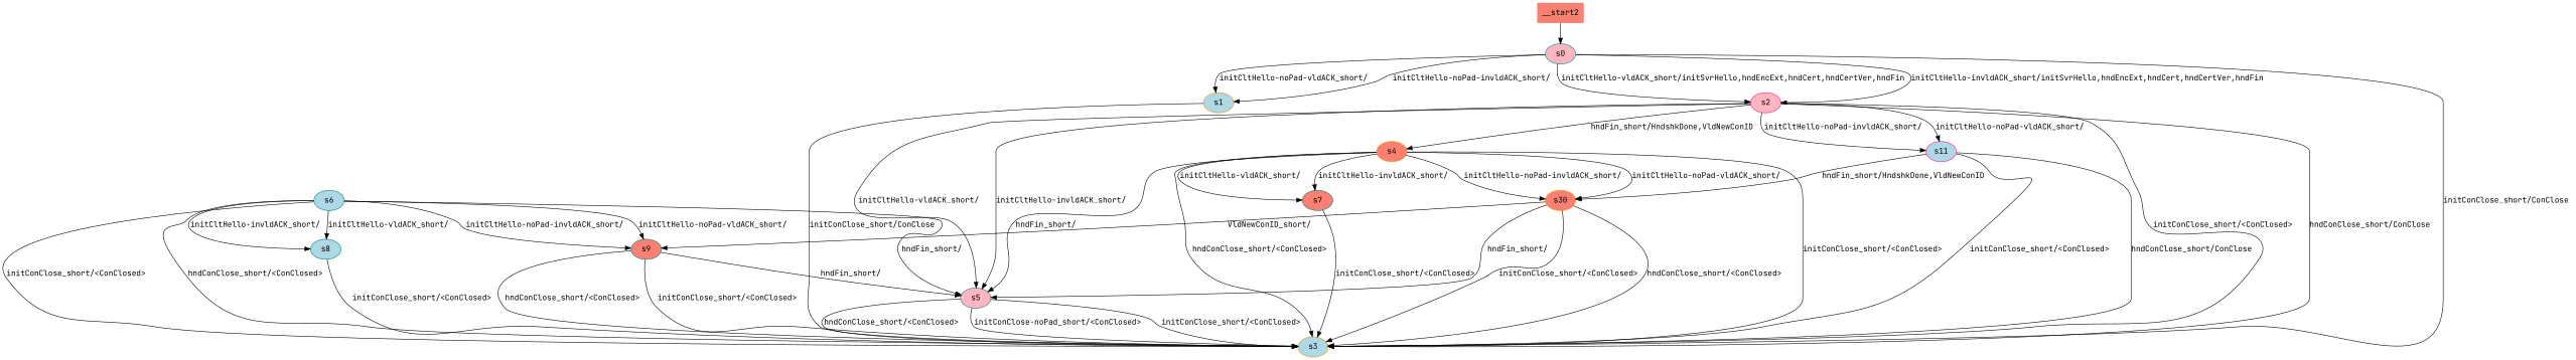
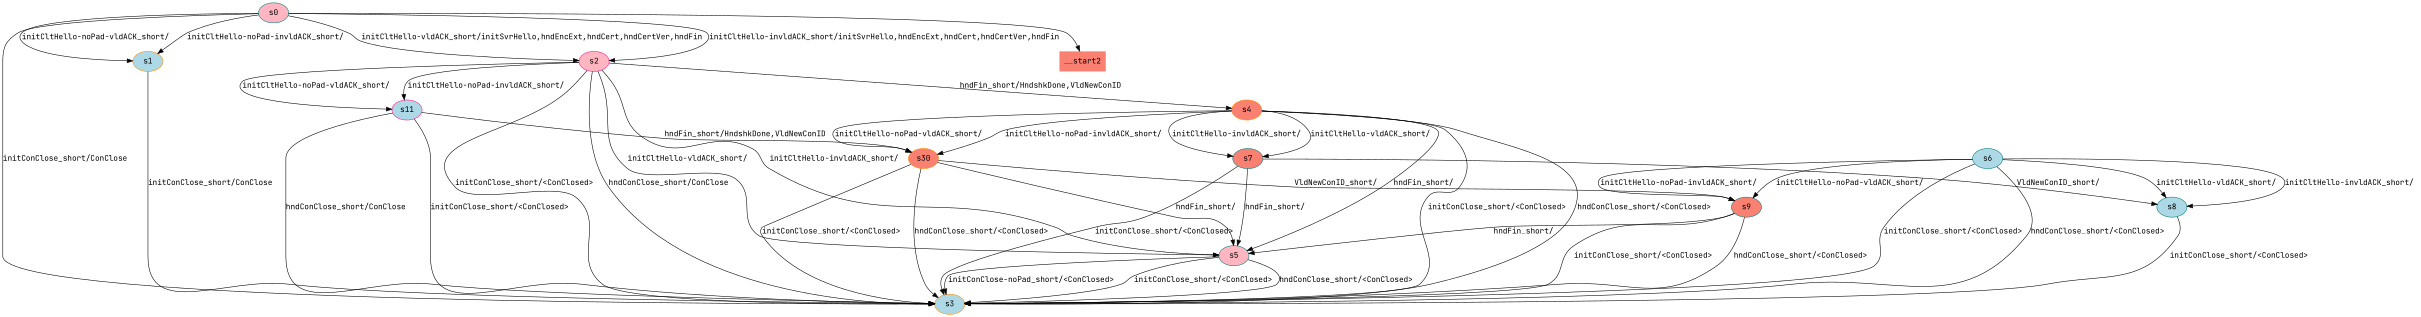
  digraph {
    fontname="JetBrains Mono"
    node [color=teal fillcolor=lightblue fontname="JetBrains Mono" style=filled]
    edge [fontname="JetBrains Mono"]
    n1 [fillcolor=lightpink label=s0]
    n2 [color=darkorange label=s1]
    n3 [color=deeppink fillcolor=lightpink label=s2]
    n4 [color=darkorange label=s3]
    n5 [color=darkorange fillcolor=salmon label=s4]
    n6 [fillcolor=lightpink label=s5]
    n7 [color=deeppink label=s11]
    n8 [fillcolor=salmon label=s7]
    n9 [color=darkorange fillcolor=salmon label=s30]
    n10 [label=s6]
    n11 [label=s8]
    n12 [fillcolor=salmon label=s9]
    n13 [color=deeppink fillcolor=salmon label=__start2 shape=none]
    n1 -> n2 [label="initCltHello-noPad-vldACK_short/ "]
    n1 -> n2 [label="initCltHello-noPad-invldACK_short/ "]
    n1 -> n3 [label="initCltHello-vldACK_short/initSvrHello,hndEncExt,hndCert,hndCertVer,hndFin "]
    n1 -> n3 [label="initCltHello-invldACK_short/initSvrHello,hndEncExt,hndCert,hndCertVer,hndFin "]
    n1 -> n4 [label="initConClose_short/ConClose "]
    n2 -> n4 [label="initConClose_short/ConClose "]
    n3 -> n4 [label="initConClose_short/<ConClosed> "]
    n3 -> n4 [label="hndConClose_short/ConClose "]
    n3 -> n5 [label="hndFin_short/HndshkDone,VldNewConID "]
    n3 -> n6 [label="initCltHello-vldACK_short/ "]
    n3 -> n6 [label="initCltHello-invldACK_short/ "]
    n3 -> n7 [label="initCltHello-noPad-vldACK_short/ "]
    n3 -> n7 [label="initCltHello-noPad-invldACK_short/ "]
    n5 -> n4 [label="initConClose_short/<ConClosed> "]
    n5 -> n4 [label="hndConClose_short/<ConClosed> "]
    n5 -> n6 [label="hndFin_short/ "]
    n5 -> n8 [label="initCltHello-vldACK_short/ "]
    n5 -> n8 [label="initCltHello-invldACK_short/ "]
    n5 -> n9 [label="initCltHello-noPad-vldACK_short/ "]
    n5 -> n9 [label="initCltHello-noPad-invldACK_short/ "]
    n6 -> n4 [label="initConClose_short/<ConClosed> "]
    n6 -> n4 [label="hndConClose_short/<ConClosed> "]
    n6 -> n4 [label="initConClose-noPad_short/<ConClosed> "]
    n7 -> n4 [label="initConClose_short/<ConClosed> "]
    n7 -> n4 [label="hndConClose_short/ConClose "]
    n7 -> n9 [label="hndFin_short/HndshkDone,VldNewConID "]
    n8 -> n4 [label="initConClose_short/<ConClosed> "]
+   n8 -> n11 [label="VldNewConID_short/ "]
    n9 -> n4 [label="initConClose_short/<ConClosed> "]
    n9 -> n4 [label="hndConClose_short/<ConClosed> "]
    n9 -> n6 [label="hndFin_short/ "]
    n9 -> n12 [label="VldNewConID_short/ "]
    n10 -> n4 [label="initConClose_short/<ConClosed> "]
    n10 -> n4 [label="hndConClose_short/<ConClosed> "]
-   n10 -> n6 [label="hndFin_short/ "]
+   n8 -> n6 [label="hndFin_short/ "]
    n10 -> n11 [label="initCltHello-vldACK_short/ "]
    n10 -> n11 [label="initCltHello-invldACK_short/ "]
    n10 -> n12 [label="initCltHello-noPad-vldACK_short/ "]
    n10 -> n12 [label="initCltHello-noPad-invldACK_short/ "]
    n11 -> n4 [label="initConClose_short/<ConClosed> "]
    n12 -> n4 [label="initConClose_short/<ConClosed> "]
    n12 -> n4 [label="hndConClose_short/<ConClosed> "]
    n12 -> n6 [label="hndFin_short/ "]
-   n13 -> n1
+   n1 -> n13
  }
